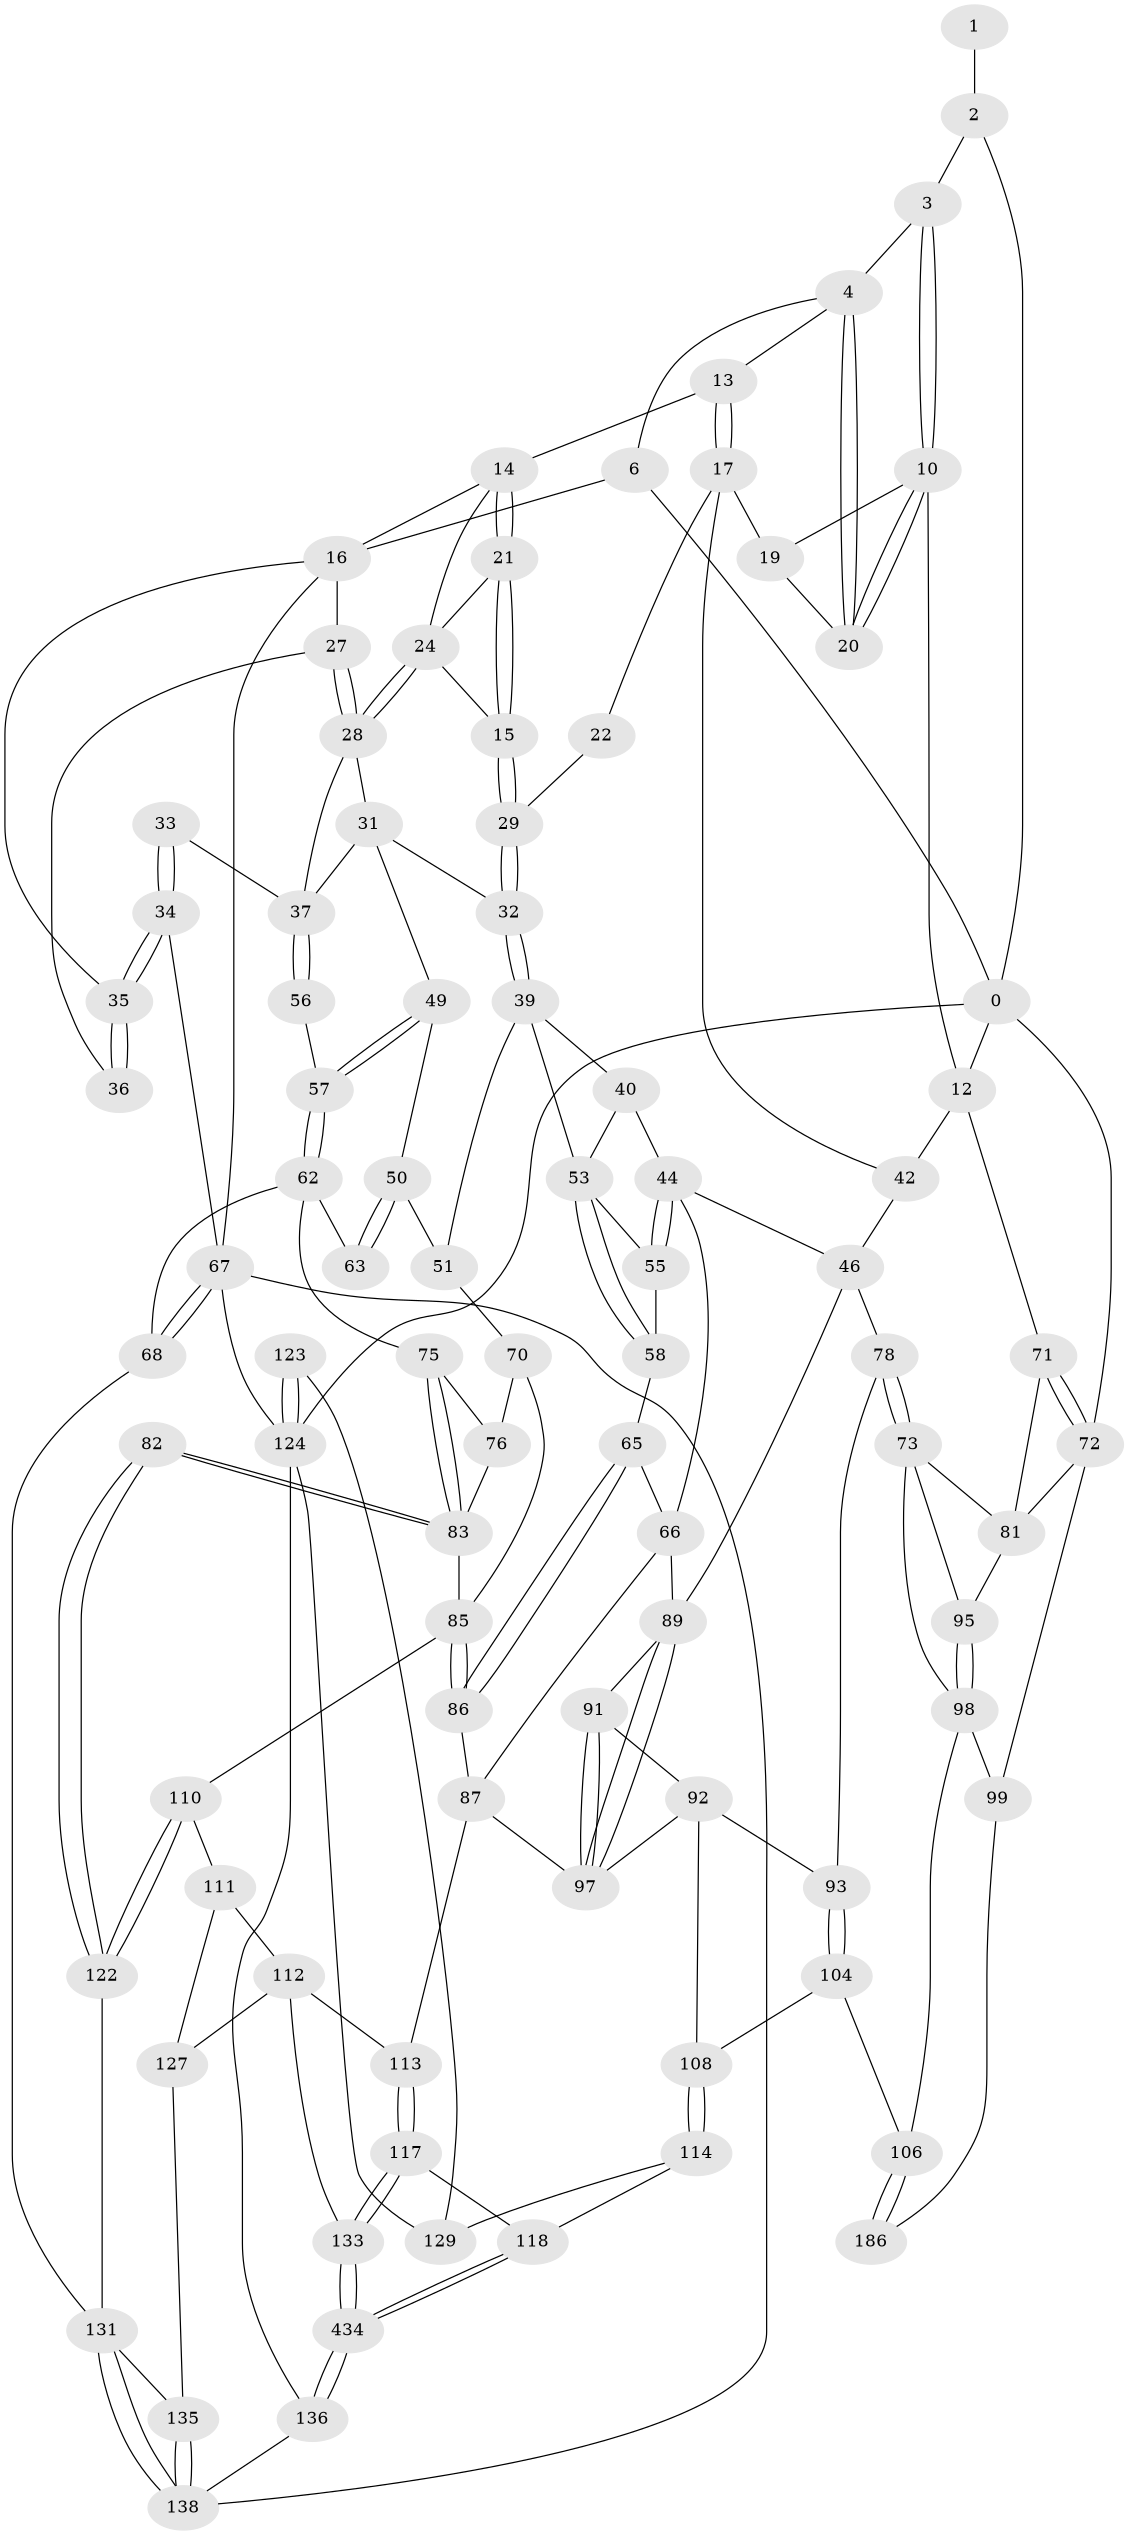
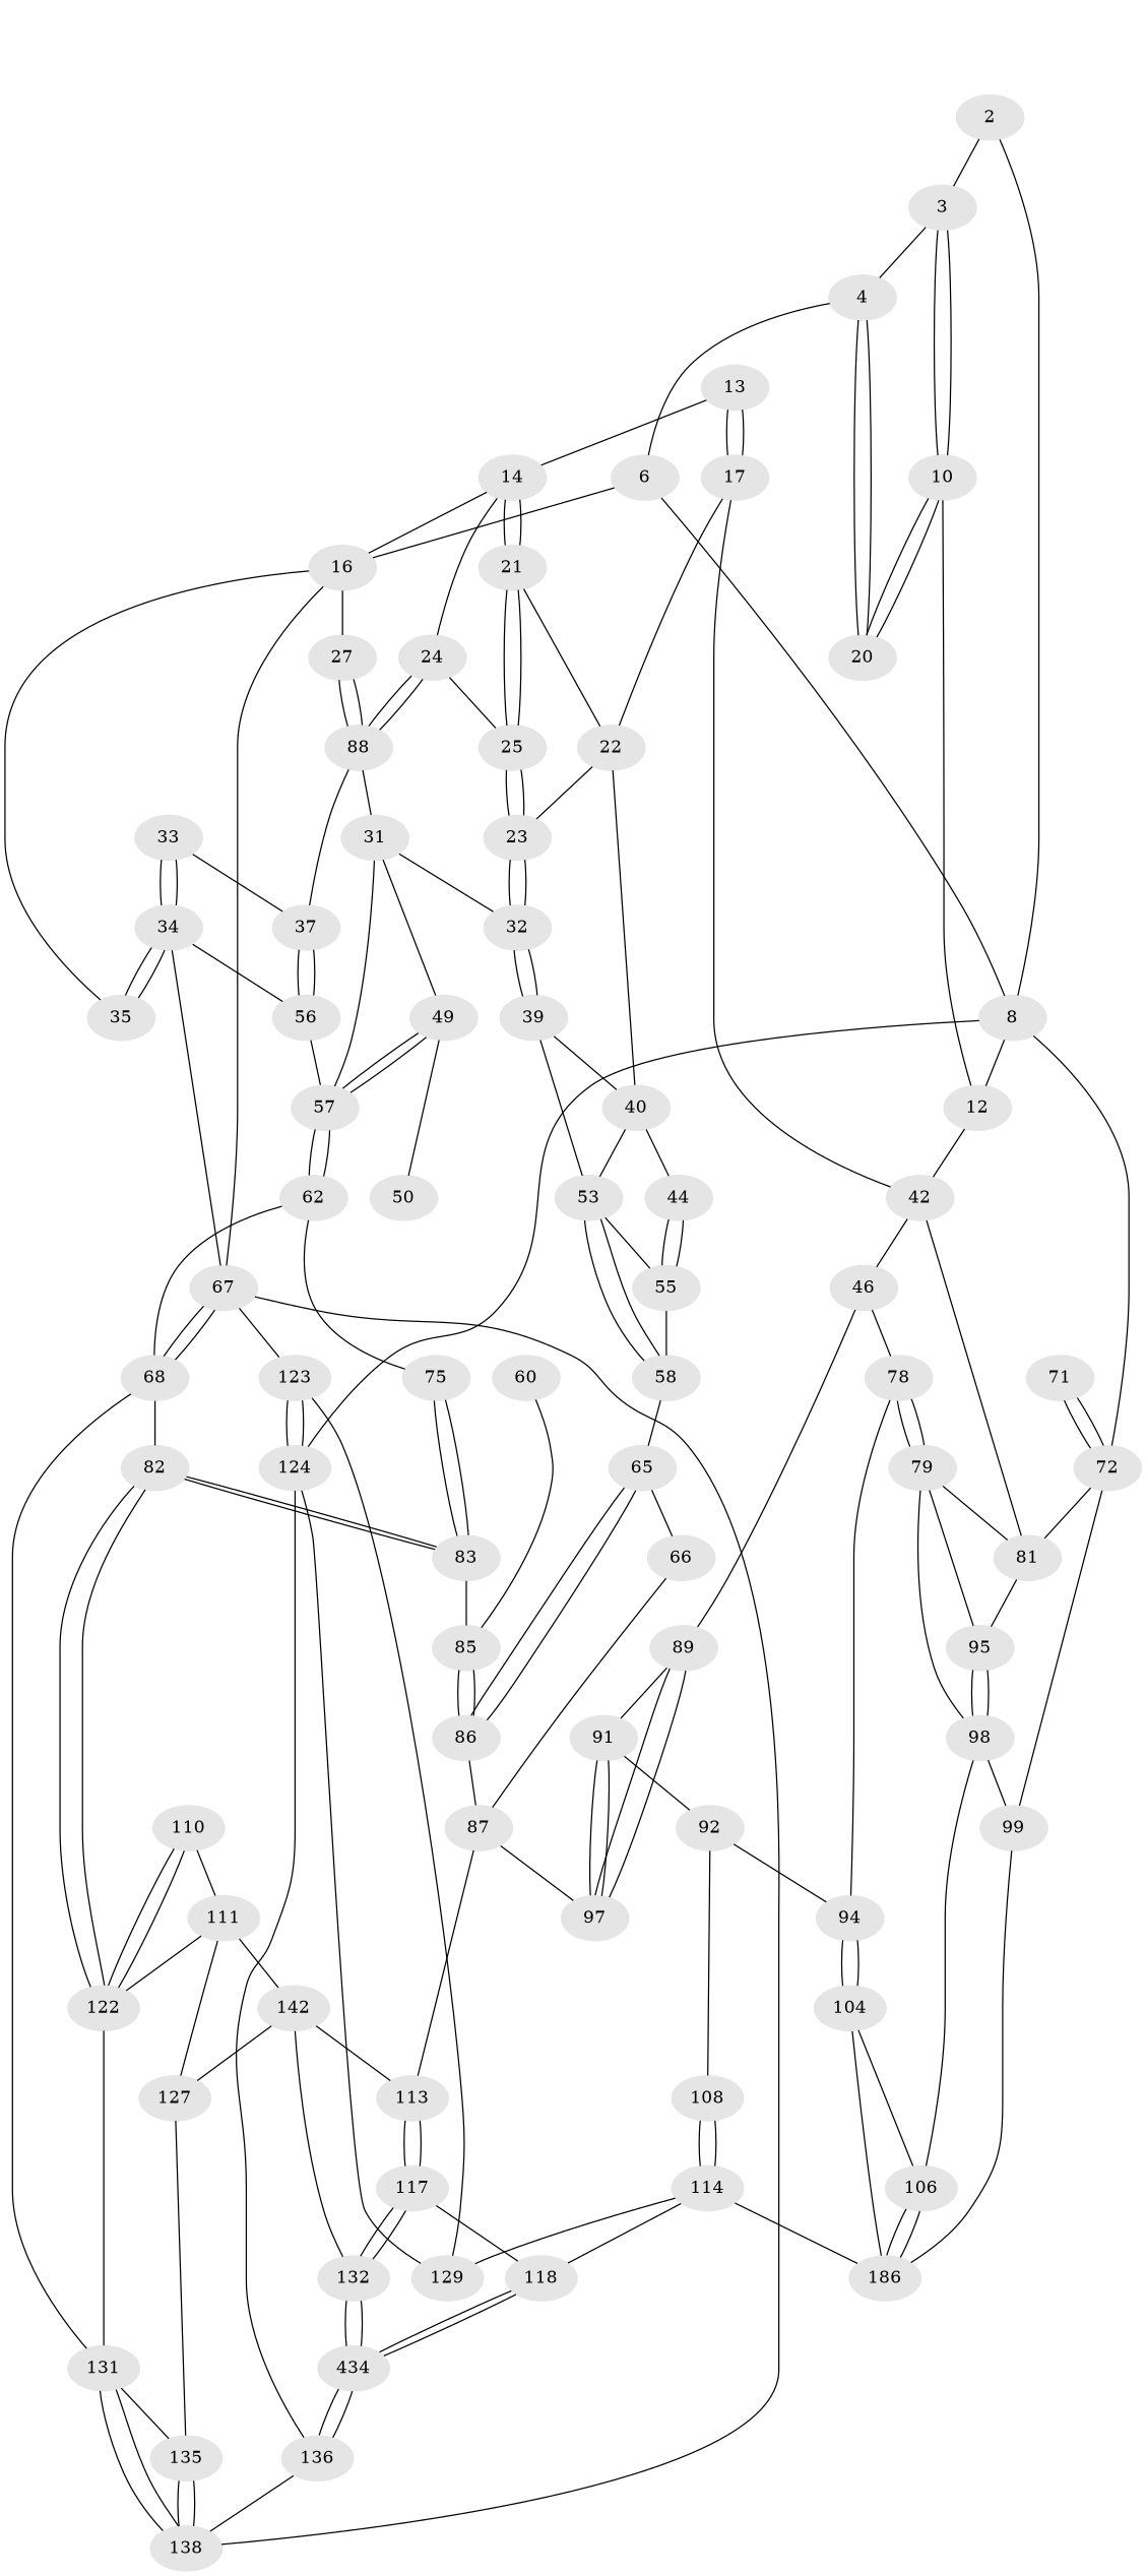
  graph {
    node [color=gray90 style=filled]
    2 [super="+7"]
-   1
    3
-   8 [super="+9" label=0]
+   8 [super="+9"]
    4 [super="+5"]
    10 [super="+11"]
    12 [super="+43"]
    72 [super="+73"]
    124 [super="+137"]
    6
    13
    20
-   19
    16 [super="+26"]
    14 [super="+15"]
    17 [super="+18"]
    27
    35
    67 [super="+74"]
    42
    71
    81 [super="+84"]
    99 [super="+100"]
    129
    136
    46 [super="+47"]
    21
    24
    22 [super="+23"]
-   25 [label=15]
-   28 [super="+30"]
-   36
+   25
+   28 [super="+30" label=88]
    68 [super="+69"]
    138 [super="+139"]
-   29
+   29 [label=23]
    40 [super="+41"]
    32
    53 [super="+54"]
    44 [super="+45"]
    31 [super="+48"]
    37 [super="+38"]
    49
    56
    39 [super="+52"]
    50
    57
-   51 [super="+59"]
    33
    34 [super="+64"]
-   60 [super="+77" label=70]
+   60 [super="+77"]
    55
    58 [super="+61"]
    66 [super="+88"]
    78
    89 [super="+90"]
    87 [super="+103"]
-   79 [super="+80" label=73]
-   93
+   79 [super="+80"]
+   93 [label=94]
    97 [super="+101"]
    91
-   63
    62 [super="+70"]
-   76
    85 [super="+96"]
    65
    75
    86
    83 [super="+94"]
    110
    82
    131 [super="+132"]
    113
    122 [super="+125"]
    135
    95
    n76 [label=186 super="+119"]
    98 [super="+107"]
    104 [super="+105"]
    106
    111 [super="+126"]
    117
    92 [super="+102"]
    108 [super="+109"]
    114 [super="+115"]
    118
-   112 [super="+128"]
+   112 [super="+128" label=142]
    127
-   133
+   133 [label=132]
    n89 [label=434]
    123 [super="+130"]
    2 -- 3
    2 -- 8
-   1 -- 2 [weight=2]
    3 -- 4
    3 -- 10
    3 -- 10
    8 -- 12
    8 -- 72
    8 -- 124
    4 -- 6
-   4 -- 13
    4 -- 20
    4 -- 20
    10 -- 12
    10 -- 20
    10 -- 20
-   10 -- 19
    12 -- 42
-   12 -- 71
    72 -- 81
    72 -- 99
    124 -- 129
    124 -- 136
    6 -- 8
    6 -- 16
    13 -- 14
    13 -- 17
    13 -- 17
-   19 -- 20
    16 -- 27
    16 -- 35
    16 -- 67
    14 -- 16
    14 -- 21
    14 -- 21
    14 -- 24
-   17 -- 19
    17 -- 42
    17 -- 22
    27 -- 28
    27 -- 28
-   27 -- 36
-   35 -- 36
-   35 -- 36
-   67 -- 124
+   67 -- 123
    67 -- 68
    67 -- 68
    67 -- 138
    42 -- 46
    71 -- 72
    71 -- 72
-   71 -- 81
+   42 -- 81
    81 -- 95
    99 -- n76
    136 -- 138
    46 -- 78
    46 -- 89
-   21 -- 24
+   21 -- 22
    21 -- 25
    21 -- 25
    24 -- 25
    24 -- 28
    24 -- 28
    22 -- 29
+   22 -- 40
    25 -- 29
    25 -- 29
    28 -- 31
    28 -- 37
+   68 -- 82
    68 -- 131
    29 -- 32
    29 -- 32
    40 -- 53
    40 -- 44
    32 -- 39
    32 -- 39
    53 -- 55
    53 -- 58
    53 -- 58
-   44 -- 46
    44 -- 55
    44 -- 55
-   44 -- 66
    31 -- 32
-   31 -- 37
+   31 -- 57
    31 -- 49
    37 -- 56
    37 -- 56
    49 -- 50
    49 -- 57
    49 -- 57
    56 -- 57
    39 -- 40
    39 -- 53
-   39 -- 51
-   50 -- 51
-   50 -- 63
-   50 -- 63
    57 -- 62
    57 -- 62
-   51 -- 60
    33 -- 37
    33 -- 34
    33 -- 34
    34 -- 35
    34 -- 35
    34 -- 67
-   60 -- 76
+   34 -- 56
    60 -- 85
    55 -- 58
    58 -- 65
-   66 -- 89
    66 -- 87
    78 -- 79
    78 -- 79
    78 -- 93
    89 -- 97
    89 -- 97
    89 -- 91
    87 -- 97
    87 -- 113
    79 -- 81
    79 -- 95
    79 -- 98
    93 -- 104
    93 -- 104
    91 -- 97
    91 -- 97
    91 -- 92
    62 -- 68
-   62 -- 63
    62 -- 75
-   76 -- 83
    85 -- 86
    85 -- 86
-   85 -- 110
    65 -- 66
    65 -- 86
    65 -- 86
-   75 -- 76
    75 -- 83
    75 -- 83
    86 -- 87
    83 -- 85
    110 -- 122
    110 -- 122
    110 -- 111
    82 -- 83
    82 -- 83
    82 -- 122
    82 -- 122
    131 -- 138
    131 -- 138
    131 -- 135
    113 -- 117
    113 -- 117
    122 -- 131
    135 -- 138
    135 -- 138
    95 -- 98
    95 -- 98
    98 -- 99
    98 -- 106
    104 -- 106
-   104 -- 108 [weight=2]
+   104 -- n76 [weight=2]
    106 -- n76
    106 -- n76
+   111 -- 122
    111 -- 112
    111 -- 127
    117 -- 118
    117 -- 133
    117 -- 133
    92 -- 93
-   92 -- 97
    92 -- 108
    108 -- 114
    108 -- 114
    114 -- 129
+   114 -- n76
    114 -- 118
    118 -- n89
    118 -- n89
    112 -- 113
    112 -- 127
    112 -- 133
    127 -- 135
    133 -- n89
    133 -- n89
    n89 -- 136
    n89 -- 136
    123 -- 124
    123 -- 124
    123 -- 129
  }
